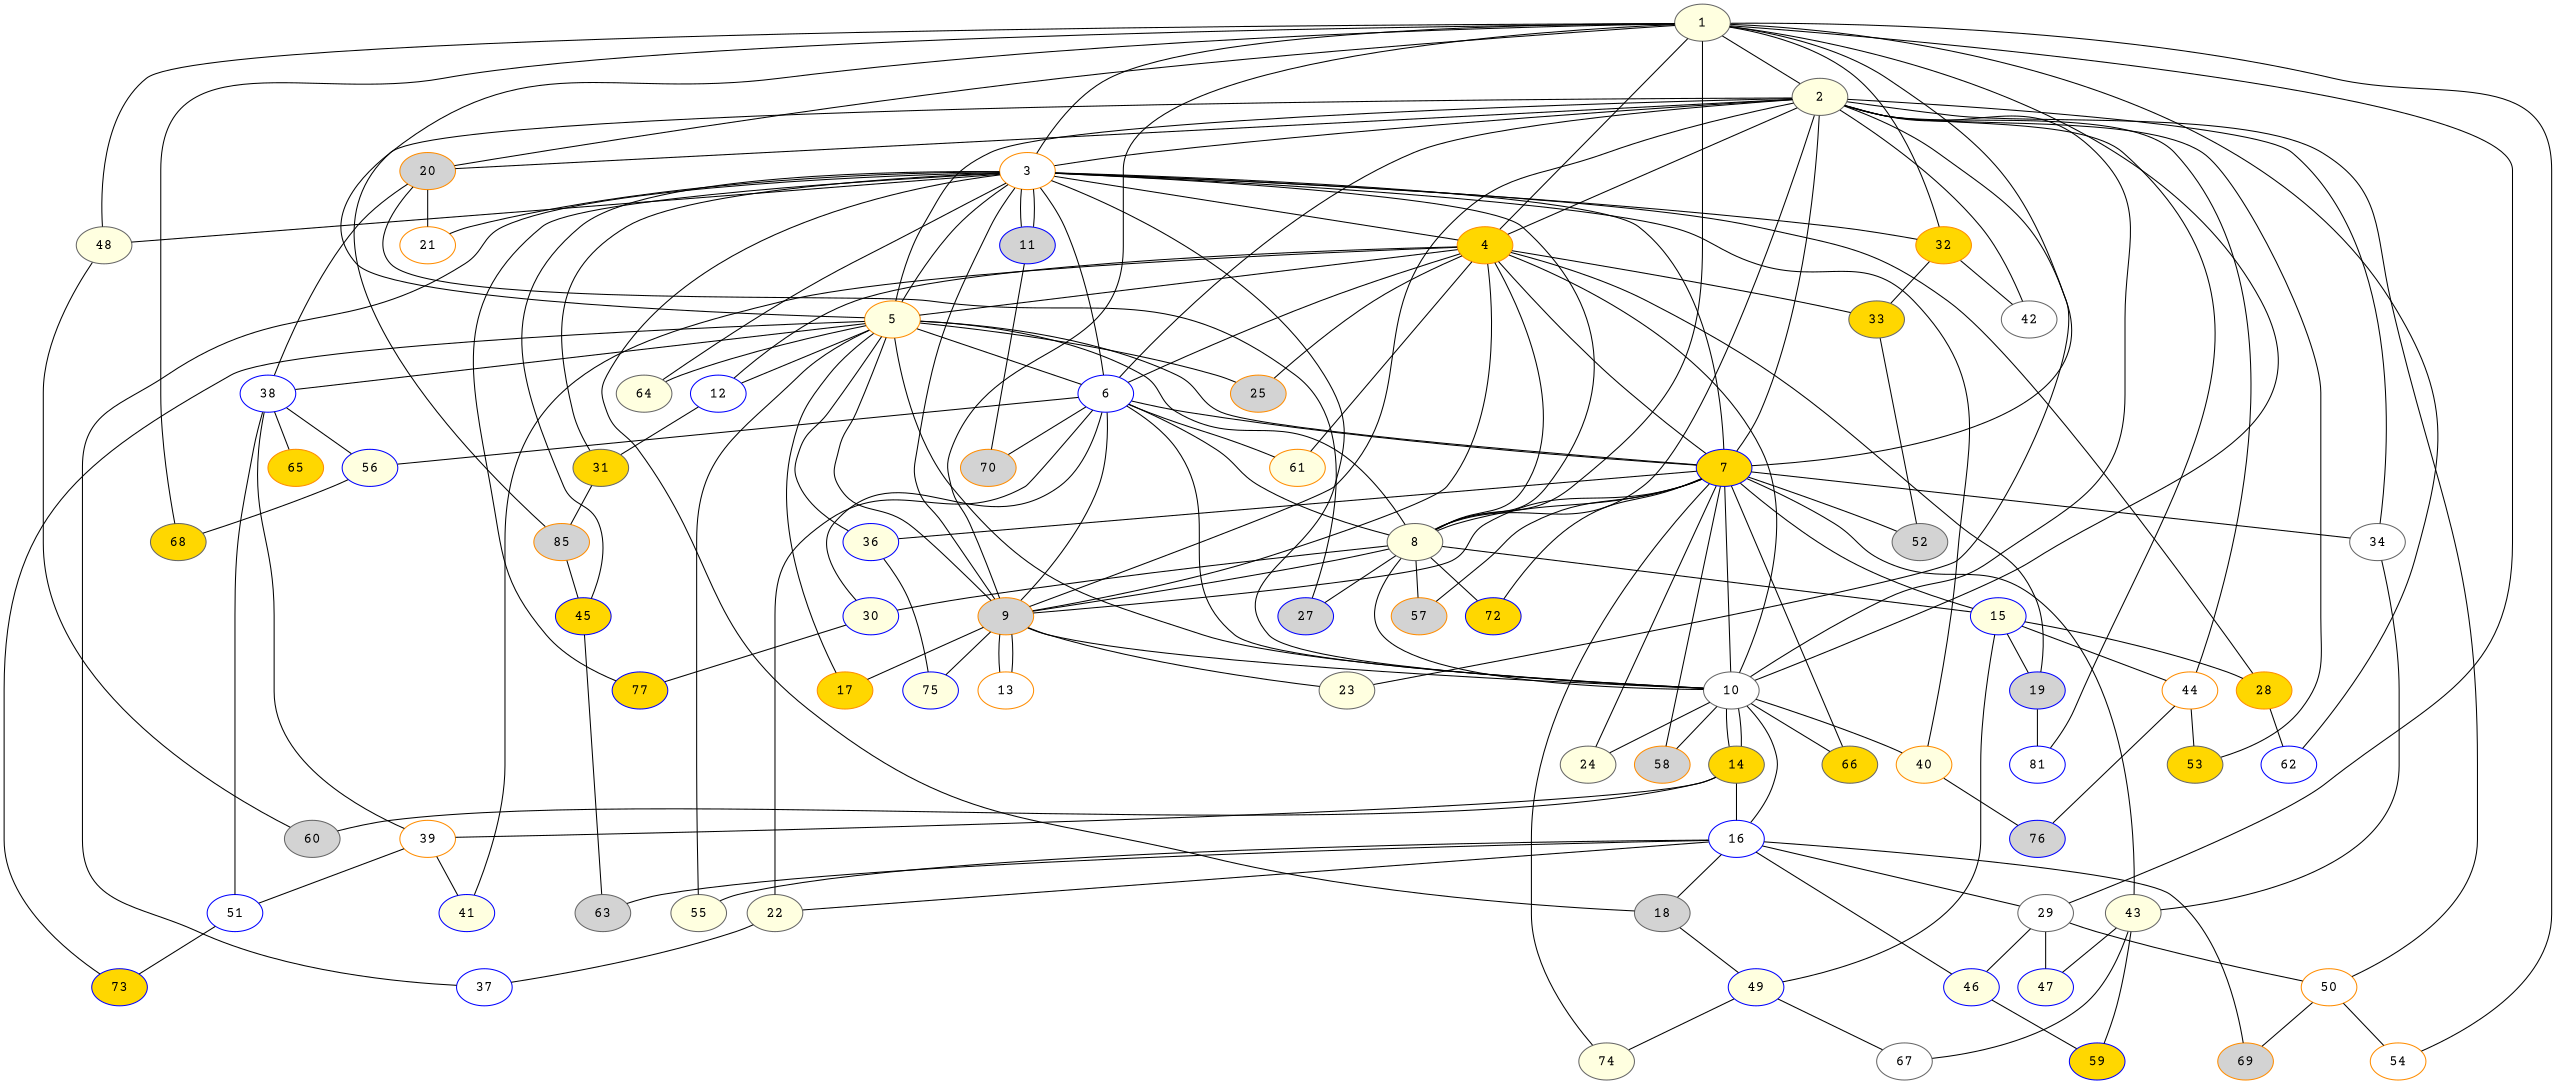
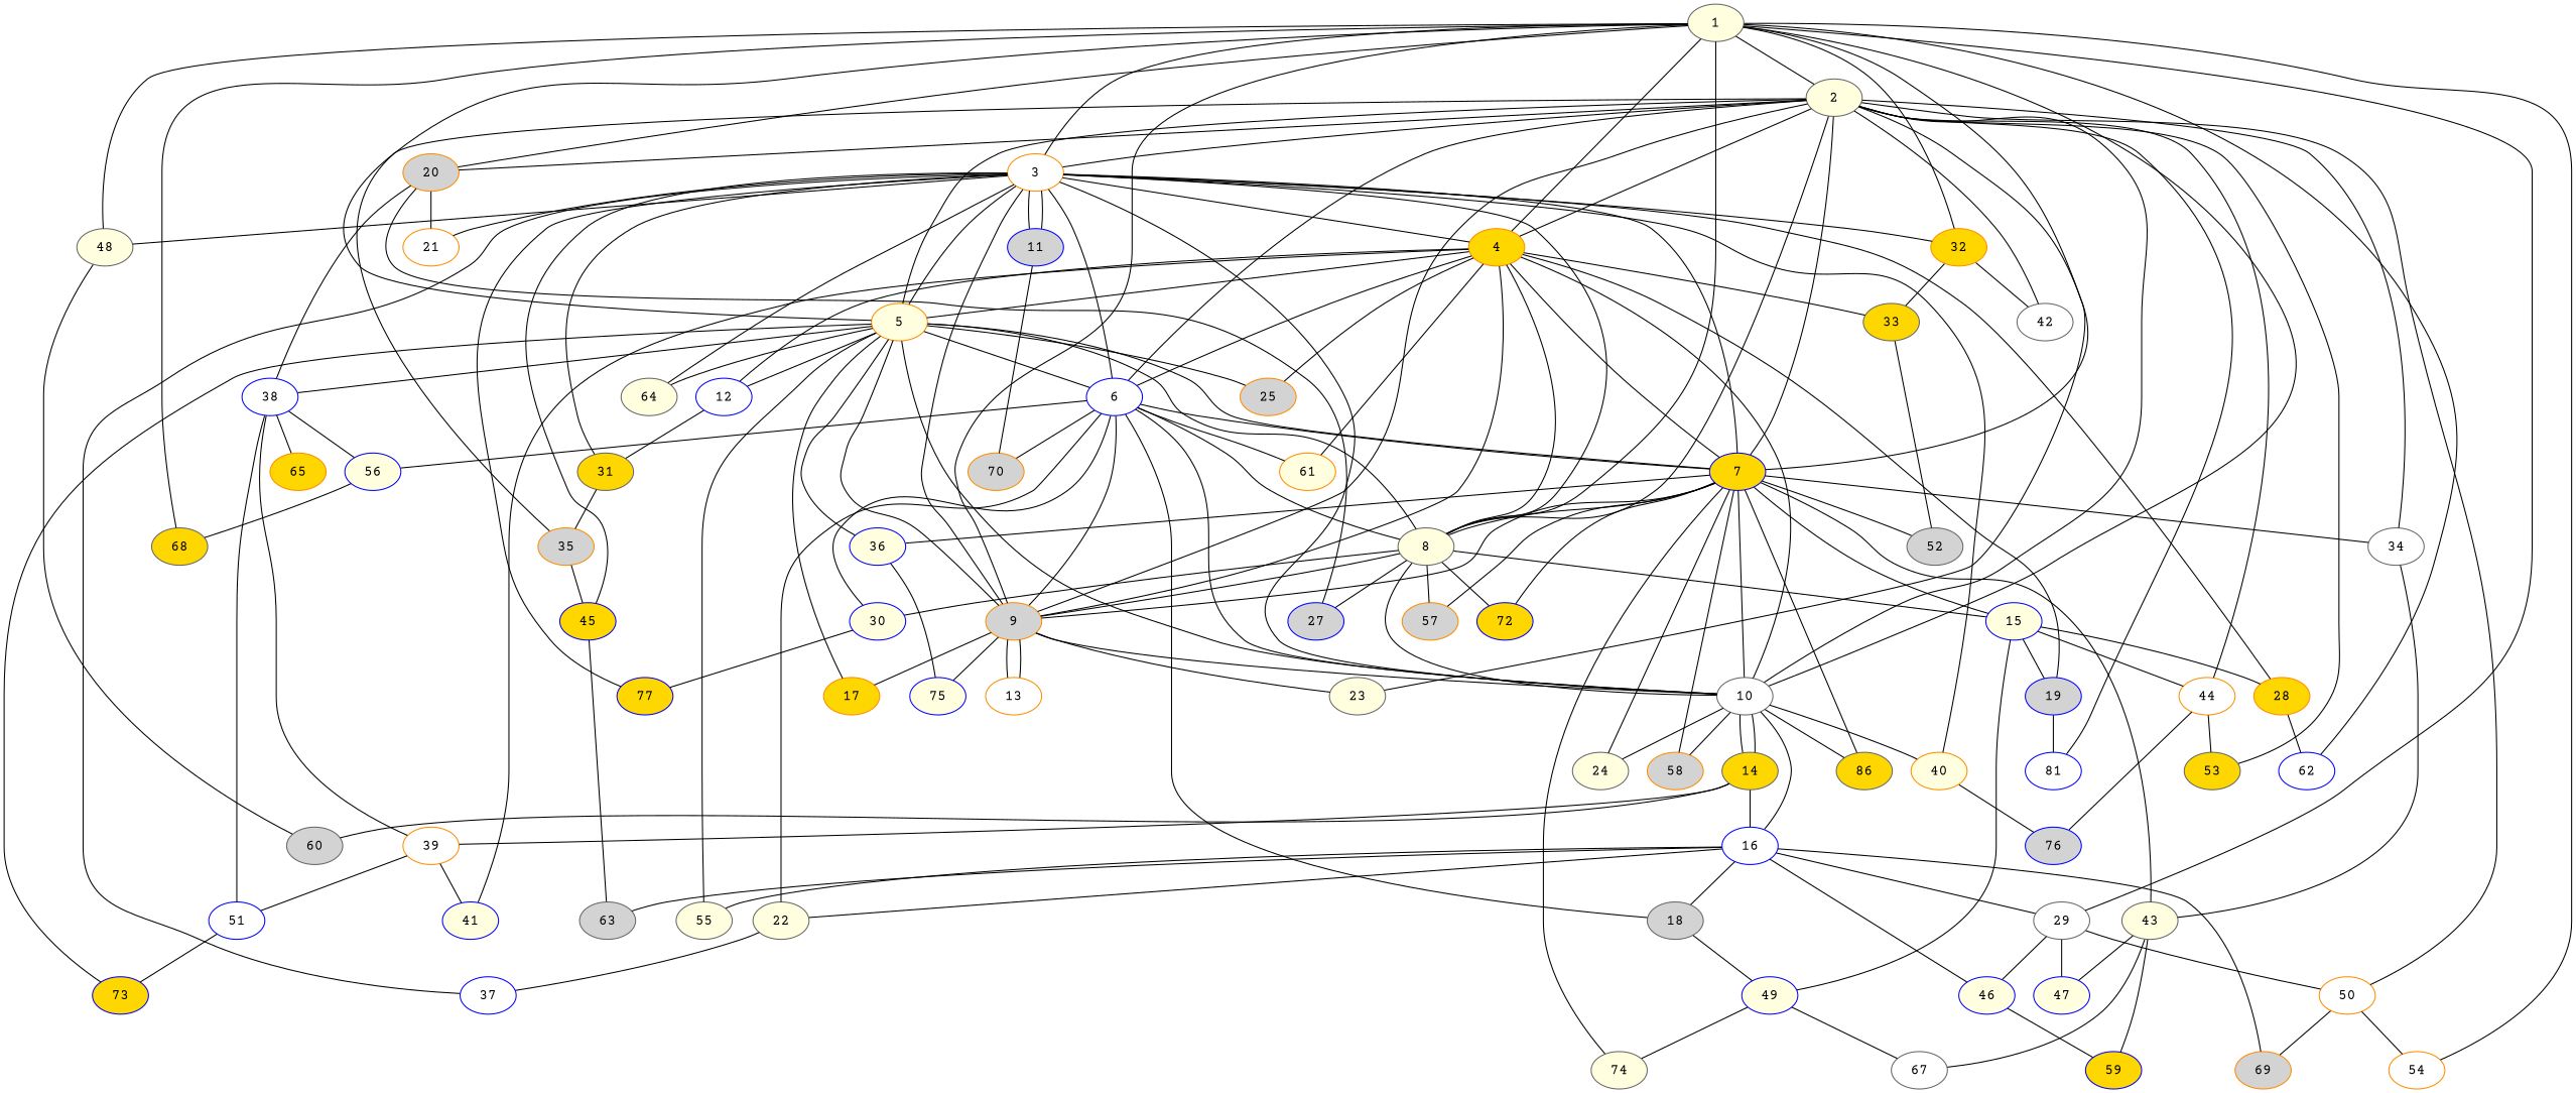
  graph {
    fontname="Courier Prime"
    node [color=blue fillcolor=lightyellow fontname="Courier Prime" style=filled]
    edge [fontname="Courier Prime"]
    1 [color=gray40]
    2 [color=gray40]
    3 [color=darkorange fillcolor=white]
    4 [color=darkorange fillcolor=gold]
    5 [color=darkorange]
    7 [fillcolor=gold]
    8 [color=gray40]
    9 [color=darkorange fillcolor=lightgrey]
    10 [color=gray40 fillcolor=white]
    20 [color=darkorange fillcolor=lightgrey]
    29 [color=gray40 fillcolor=white]
    32 [color=darkorange fillcolor=gold]
    48 [color=gray40]
    54 [color=darkorange fillcolor=white]
    62 [fillcolor=white]
    68 [color=gray40 fillcolor=gold]
    6 [fillcolor=white]
    23 [color=gray40]
    34 [color=gray40 fillcolor=white]
-   35 [color=darkorange fillcolor=lightgrey label=85]
+   35 [color=darkorange fillcolor=lightgrey]
    42 [color=gray40 fillcolor=white]
    44 [color=darkorange fillcolor=white]
    50 [color=darkorange fillcolor=white]
    53 [color=gray40 fillcolor=gold]
    n25 [fillcolor=white label=81]
    11 [fillcolor=lightgrey]
    18 [color=gray40 fillcolor=lightgrey]
    21 [color=darkorange fillcolor=white]
    28 [color=darkorange fillcolor=gold]
    31 [color=gray40 fillcolor=gold]
    37 [fillcolor=white]
    40 [color=darkorange]
    45 [fillcolor=gold]
    64 [color=gray40]
    77 [fillcolor=gold]
    12 [fillcolor=white]
    19 [fillcolor=lightgrey]
    25 [color=darkorange fillcolor=lightgrey]
    33 [color=gray40 fillcolor=gold]
    41
    61 [color=darkorange]
    17 [color=darkorange fillcolor=gold]
    36
    38 [fillcolor=white]
    55 [color=gray40]
    73 [fillcolor=gold]
    22 [color=gray40]
    30
    56
    70 [color=darkorange fillcolor=lightgrey]
    15
    24 [color=gray40]
    43 [color=gray40]
    52 [color=gray40 fillcolor=lightgrey]
    57 [color=darkorange fillcolor=lightgrey]
    58 [color=darkorange fillcolor=lightgrey]
-   66 [color=gray40 fillcolor=gold]
+   66 [color=gray40 fillcolor=gold label=86]
    72 [fillcolor=gold]
    74 [color=gray40]
    27 [fillcolor=lightgrey]
    13 [color=darkorange fillcolor=white]
    75
    14 [color=gray40 fillcolor=gold]
    16 [fillcolor=white]
    46
    47
    60 [color=gray40 fillcolor=lightgrey]
    76 [fillcolor=lightgrey]
    69 [color=darkorange fillcolor=lightgrey]
    49
    63 [color=gray40 fillcolor=lightgrey]
    39 [color=darkorange fillcolor=white]
    51 [fillcolor=white]
    65 [color=darkorange fillcolor=gold]
    59 [fillcolor=gold]
    67 [color=gray40 fillcolor=white]
    1 -- 2
    1 -- 3
    1 -- 4
    1 -- 5
    1 -- 7
    1 -- 8
    1 -- 9
    1 -- 10
    1 -- 20
    1 -- 29
    1 -- 32
    1 -- 48
    1 -- 54
    1 -- 62
    1 -- 68
    2 -- 3
    2 -- 4
    2 -- 5
    2 -- 7
    2 -- 8
    2 -- 9
    2 -- 10
    2 -- 20
    2 -- 6
    2 -- 23
    2 -- 34
    2 -- 35
    2 -- 42
    2 -- 44
    2 -- 50
    2 -- 53
    2 -- n25
    3 -- 4
    3 -- 5
    3 -- 7
    3 -- 8
    3 -- 9
    3 -- 10
    3 -- 32
    3 -- 48
    3 -- 6
    3 -- 11
    3 -- 11
-   3 -- 18
+   6 -- 18
    3 -- 21
    3 -- 28
    3 -- 31
    3 -- 37
    3 -- 40
    3 -- 45
    3 -- 64
    3 -- 77
    4 -- 5
    4 -- 7
    4 -- 8
    4 -- 9
    4 -- 10
    4 -- 6
    4 -- 12
    4 -- 19
    4 -- 25
    4 -- 33
    4 -- 41
    4 -- 61
    5 -- 7
    5 -- 8
    5 -- 9
    5 -- 10
    5 -- 6
    5 -- 64
    5 -- 12
    5 -- 25
    5 -- 17
    5 -- 36
    5 -- 38
    5 -- 55
    5 -- 73
    7 -- 8
    7 -- 9
    7 -- 10
    7 -- 34
    7 -- 36
    7 -- 15
    7 -- 24
    7 -- 43
    7 -- 52
    7 -- 57
    7 -- 58
    7 -- 66
    7 -- 72
    7 -- 74
    8 -- 9
    8 -- 10
    8 -- 30
    8 -- 15
    8 -- 57
    8 -- 72
    8 -- 27
    9 -- 10
    9 -- 23
    9 -- 17
    9 -- 13
    9 -- 13
    9 -- 75
    10 -- 40
    10 -- 24
    10 -- 58
    10 -- 66
    10 -- 14
    10 -- 14
    10 -- 16
    20 -- 21
    20 -- 38
    20 -- 27
    29 -- 50
    29 -- 46
    29 -- 47
    32 -- 42
    32 -- 33
    48 -- 60
    6 -- 7
    6 -- 8
    6 -- 9
    6 -- 10
    6 -- 61
    6 -- 22
    6 -- 30
    6 -- 56
    6 -- 70
    34 -- 43
    35 -- 45
    44 -- 53
    44 -- 76
    50 -- 54
    50 -- 69
    11 -- 70
    18 -- 49
    28 -- 62
    31 -- 35
    40 -- 76
    45 -- 63
    12 -- 31
    19 -- n25
    33 -- 52
    36 -- 75
    38 -- 56
    38 -- 39
    38 -- 51
    38 -- 65
    22 -- 37
    30 -- 77
    56 -- 68
    15 -- 44
    15 -- 28
    15 -- 19
    15 -- 49
    43 -- 47
    43 -- 59
    43 -- 67
    14 -- 16
    14 -- 60
    14 -- 39
    16 -- 29
    16 -- 18
    16 -- 55
    16 -- 22
    16 -- 46
    16 -- 69
    16 -- 63
    46 -- 59
    49 -- 74
    49 -- 67
    39 -- 41
    39 -- 51
    51 -- 73
  }
